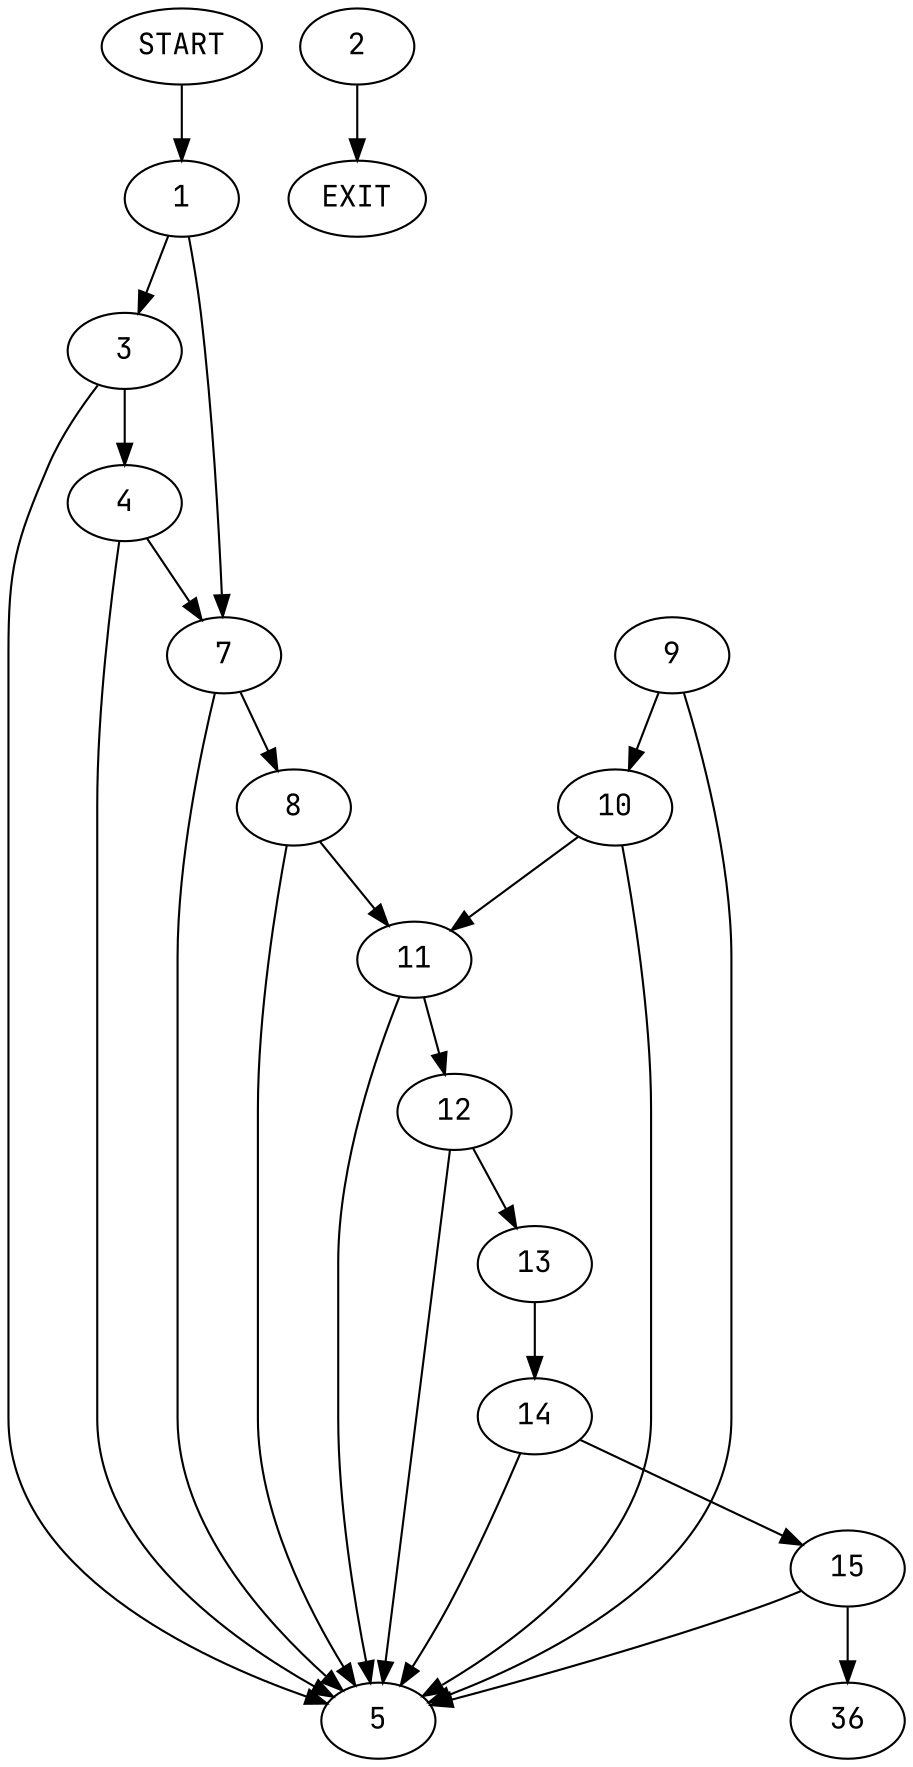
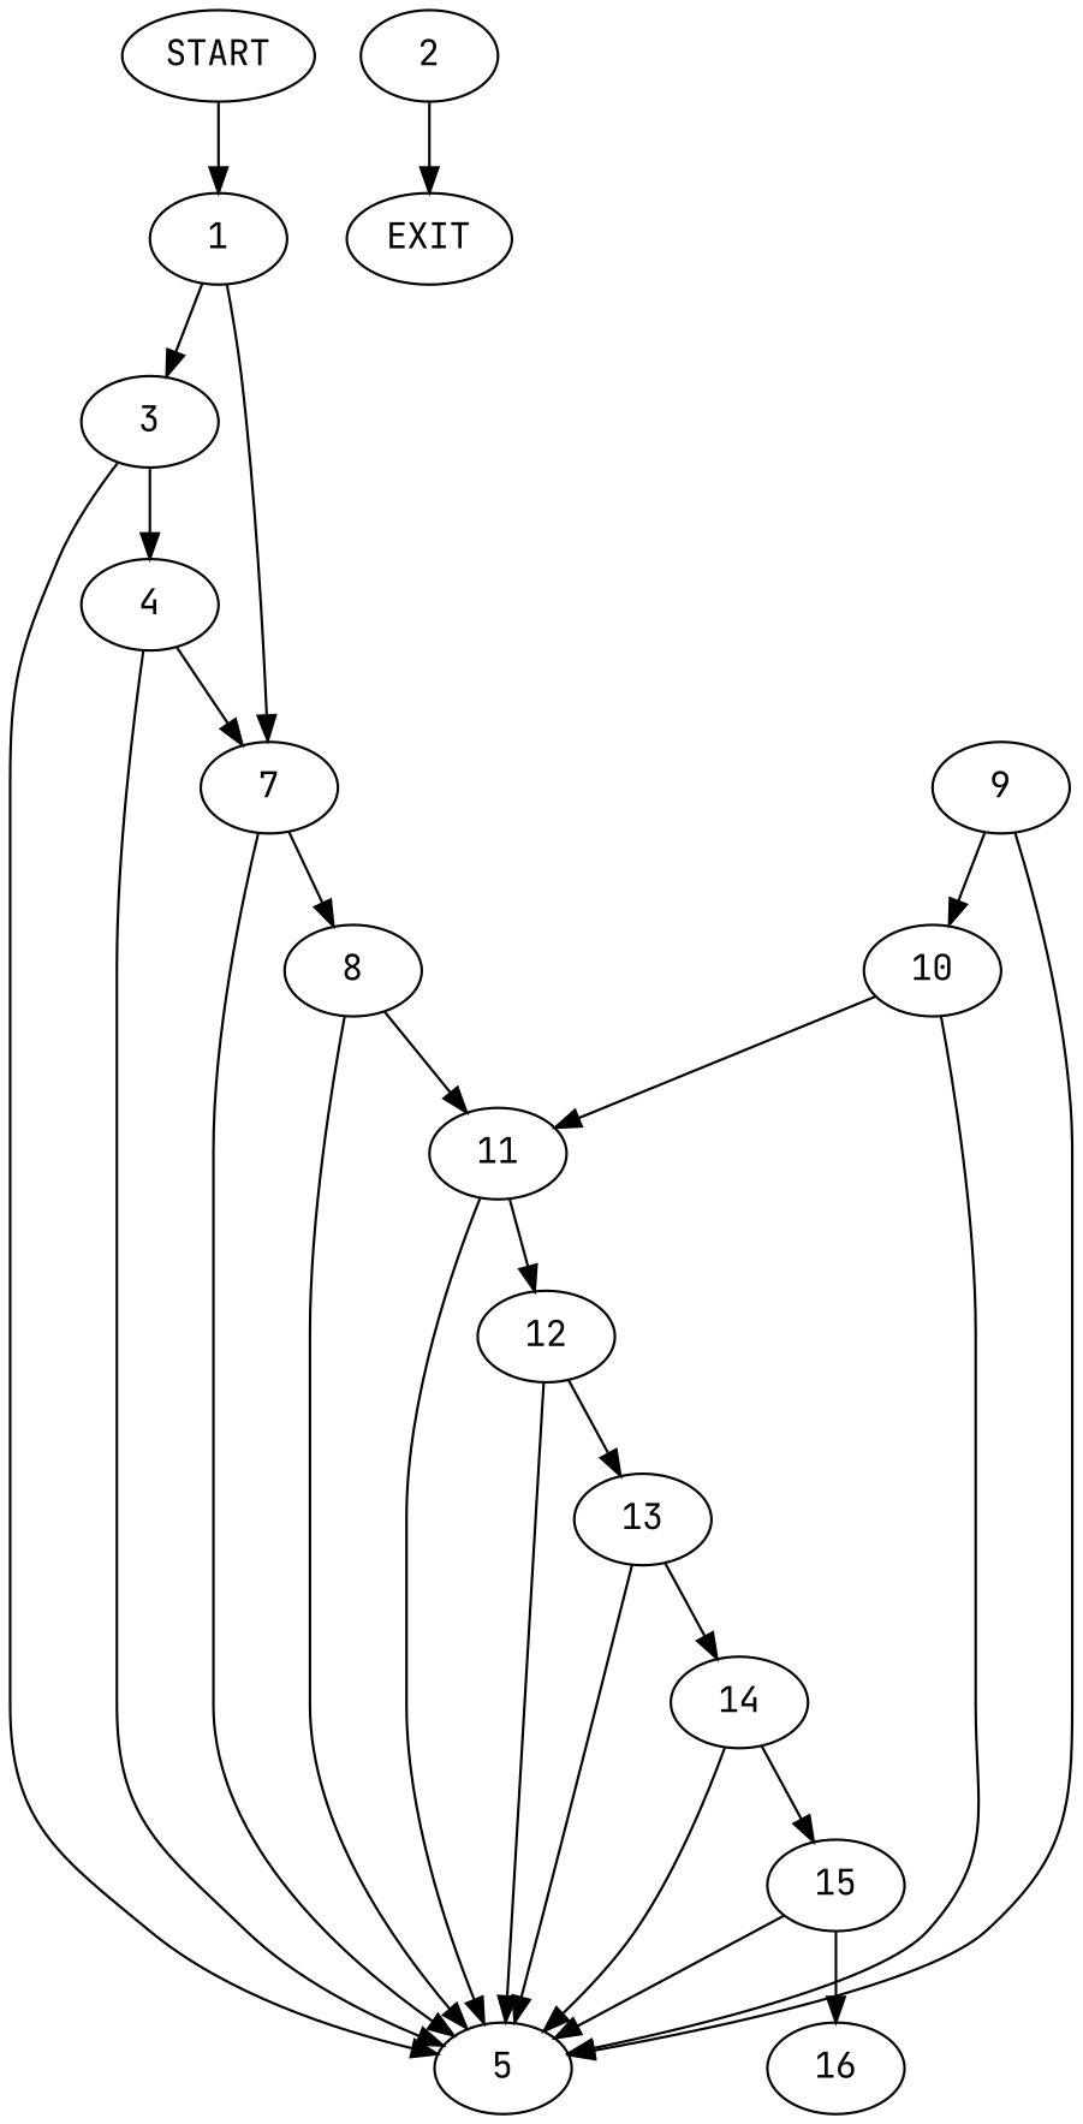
  digraph {
    fontname="JetBrains Mono"
    node [fontname="JetBrains Mono"]
    edge [fontname="JetBrains Mono"]
    n1 [label=START]
    1
    3
    7
    n5 [label=EXIT]
    2
    4
    5
    8
    11
    9
    10
    12
    13
    14
    15
-   16 [label=36]
+   16
    n1 -> 1
    1 -> 3
    1 -> 7
    3 -> 4
    3 -> 5
    7 -> 5
    7 -> 8
    2 -> n5
    4 -> 7
    4 -> 5
    8 -> 5
    8 -> 11
    11 -> 5
    11 -> 12
    9 -> 5
    9 -> 10
    10 -> 5
    10 -> 11
    12 -> 5
    12 -> 13
+   13 -> 5
    13 -> 14
    14 -> 5
    14 -> 15
    15 -> 5
    15 -> 16
  }
